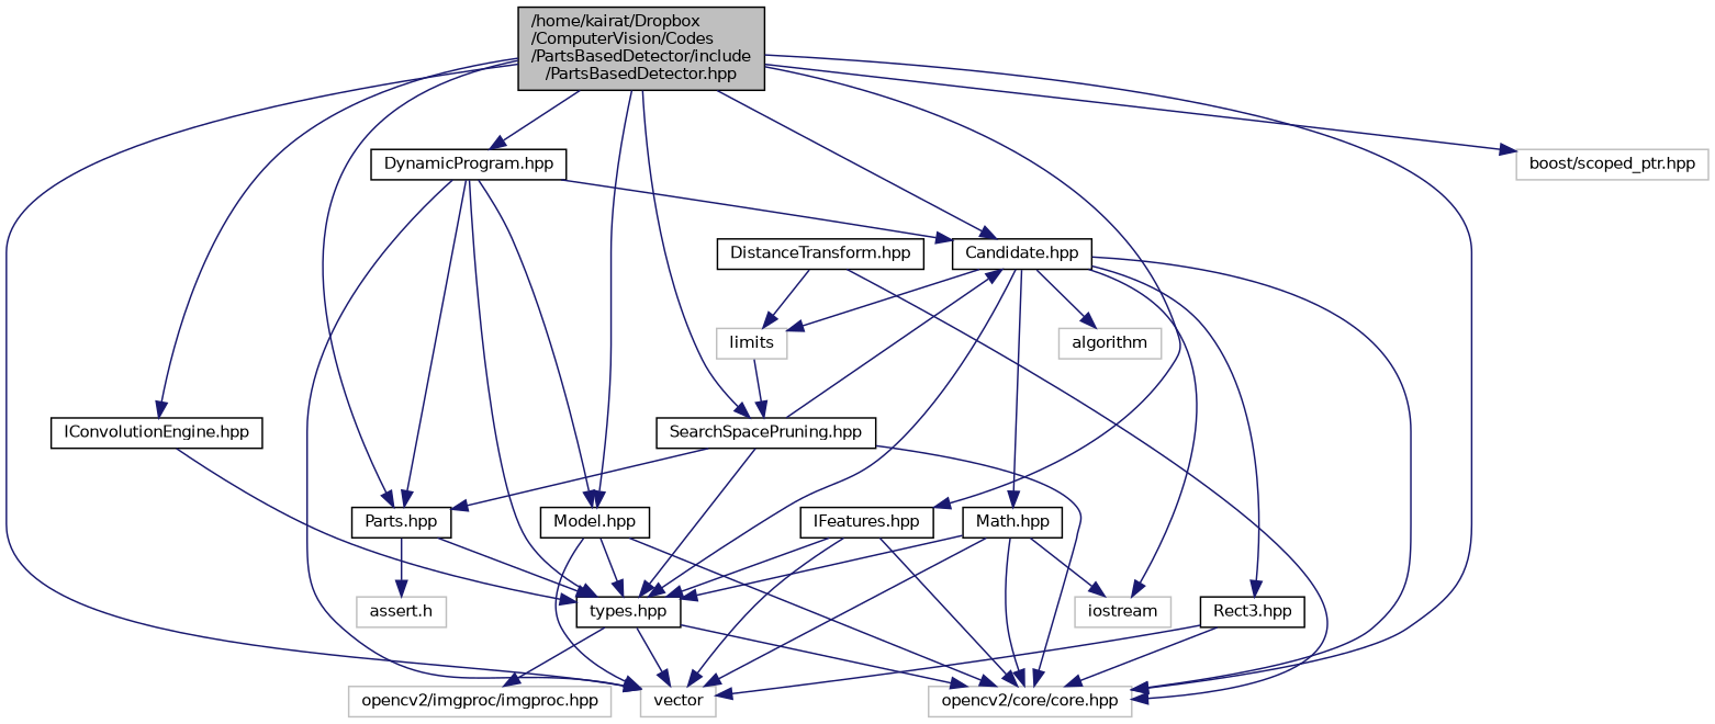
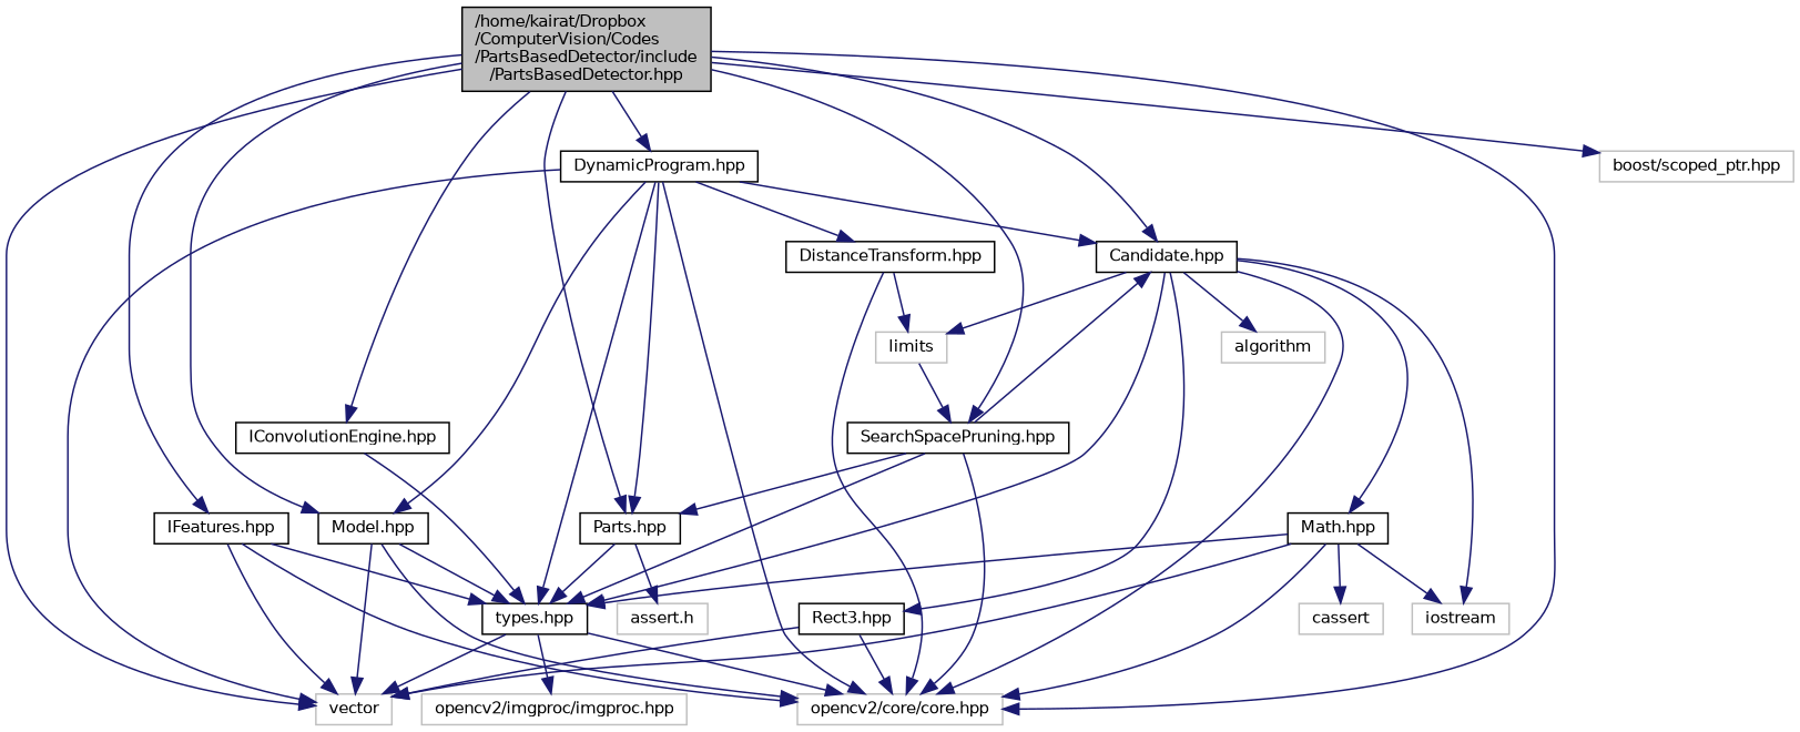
  digraph {
    node [color=black fillcolor=white fontname=Helvetica fontsize=10 shape=record style=filled]
    edge [color=midnightblue fontname=Helvetica fontsize=10 labelfontname=Helvetica labelfontsize=10 style=solid]
    n1 [fillcolor=grey75 fontcolor=black height=0.2 label="/home/kairat/Dropbox\l/ComputerVision/Codes\l/PartsBasedDetector/include\l/PartsBasedDetector.hpp" width=0.4]
    n2 [color=grey75 height=0.2 label=vector width=0.4]
    n3 [color=grey75 height=0.2 label="opencv2/core/core.hpp" width=0.4]
    n4 [color=grey75 height=0.2 label="boost/scoped_ptr.hpp" width=0.4]
    n5 [height=0.2 label="Parts.hpp" width=0.4]
    n6 [height=0.2 label="Model.hpp" width=0.4]
    n7 [height=0.2 label="Candidate.hpp" width=0.4]
    n8 [height=0.2 label="IFeatures.hpp" width=0.4]
    n9 [height=0.2 label="IConvolutionEngine.hpp" width=0.4]
    n10 [height=0.2 label="DynamicProgram.hpp" width=0.4]
    n11 [height=0.2 label="SearchSpacePruning.hpp" width=0.4]
    n12 [color=grey75 height=0.2 label="assert.h" width=0.4]
    n13 [height=0.2 label="types.hpp" width=0.4]
    n14 [color=grey75 height=0.2 label=algorithm width=0.4]
    n15 [color=grey75 height=0.2 label=iostream width=0.4]
    n16 [color=grey75 height=0.2 label=limits width=0.4]
    n17 [height=0.2 label="Rect3.hpp" width=0.4]
    n18 [height=0.2 label="Math.hpp" width=0.4]
    n19 [height=0.2 label="DistanceTransform.hpp" width=0.4]
    n20 [color=grey75 height=0.2 label="opencv2/imgproc/imgproc.hpp" width=0.4]
+   n21 [color=grey75 height=0.2 label=cassert width=0.4]
    n1 -> n2
    n1 -> n3
    n1 -> n4
    n1 -> n5
    n1 -> n6
    n1 -> n7
    n1 -> n8
    n1 -> n9
    n1 -> n10
    n1 -> n11
    n5 -> n12
    n5 -> n13
    n6 -> n2
    n6 -> n3
    n6 -> n13
    n7 -> n3
    n7 -> n13
    n7 -> n14
    n7 -> n15
    n7 -> n16
    n7 -> n17
    n7 -> n18
    n8 -> n2
    n8 -> n3
    n8 -> n13
    n9 -> n13
    n10 -> n2
+   n10 -> n3
    n10 -> n5
    n10 -> n6
    n10 -> n7
    n10 -> n13
+   n10 -> n19
    n11 -> n3
    n11 -> n5
    n11 -> n7
    n11 -> n13
    n13 -> n2
    n13 -> n3
    n13 -> n20
    n16 -> n11
    n17 -> n2
    n17 -> n3
    n18 -> n2
    n18 -> n3
    n18 -> n13
    n18 -> n15
+   n18 -> n21
    n19 -> n3
    n19 -> n16
  }
